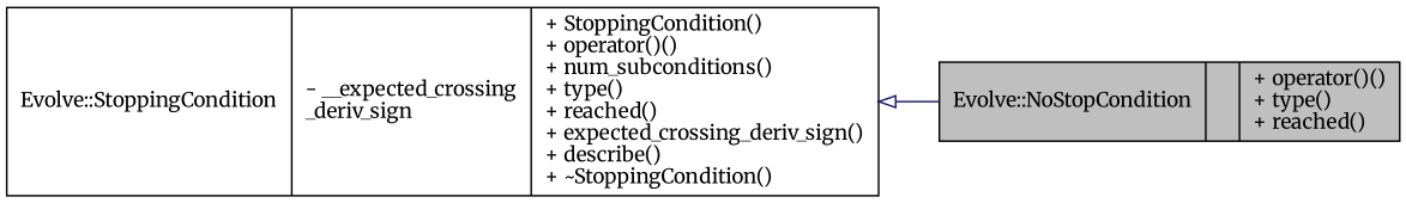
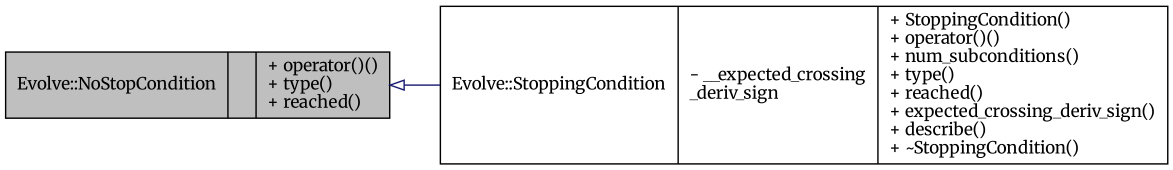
  digraph {
    rankdir=LR
    fontname=Merriweather
    node [color=black fontname=Merriweather fontsize=12 shape=record style=filled]
    n1 [fillcolor=grey75 fontcolor=black height=0.2 label="{Evolve::NoStopCondition\n||+ operator()()\l+ type()\l+ reached()\l}" width=0.4]
    n2 [fillcolor=white height=0.2 label="{Evolve::StoppingCondition\n|- __expected_crossing\l_deriv_sign\l|+ StoppingCondition()\l+ operator()()\l+ num_subconditions()\l+ type()\l+ reached()\l+ expected_crossing_deriv_sign()\l+ describe()\l+ ~StoppingCondition()\l}" width=0.4]
-   n2 -> n1 [arrowtail=onormal color=midnightblue dir=back fontname=Merriweather fontsize=12 labelfontname=Helvetica labelfontsize=12 style=solid]
+   n1 -> n2 [arrowtail=onormal color=midnightblue dir=back fontname=Merriweather fontsize=12 labelfontname=Helvetica labelfontsize=12 style=solid]
  }
